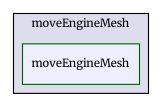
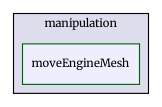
  digraph {
    compound=true
    fontname=Merriweather
    n1 [fillcolor="#eeeeff" fontname=Merriweather fontsize=10 label=moveEngineMesh pencolor=black shape=box style=filled color=darkgreen]
    subgraph cluster_1 {
      bgcolor="#ddddee"
      fontsize=10
-     label=moveEngineMesh
+     label=manipulation
      pencolor=black
      n1
    }
  }
